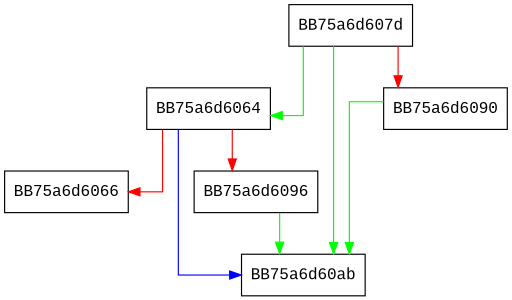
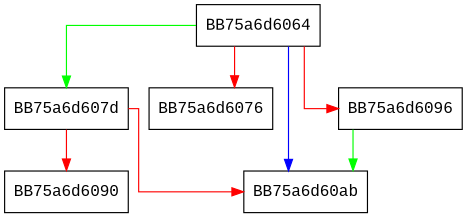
  digraph {
    fontname="Liberation Mono"
    splines=ortho
    node [fontname="Liberation Mono" shape=box]
    edge [color=green fontname="Liberation Mono"]
    BB75a6d6064
    BB75a6d607d
-   BB75a6d6076 [label=BB75a6d6066]
+   BB75a6d6076
    BB75a6d60ab
    BB75a6d6096
    BB75a6d6090
-   BB75a6d607d -> BB75a6d6064
+   BB75a6d6064 -> BB75a6d607d
    BB75a6d6064 -> BB75a6d6076 [color=red]
    BB75a6d6064 -> BB75a6d60ab [color=blue]
    BB75a6d6064 -> BB75a6d6096 [color=red]
-   BB75a6d607d -> BB75a6d60ab
+   BB75a6d607d -> BB75a6d60ab [color=red]
    BB75a6d607d -> BB75a6d6090 [color=red]
    BB75a6d6096 -> BB75a6d60ab
-   BB75a6d6090 -> BB75a6d60ab
  }
